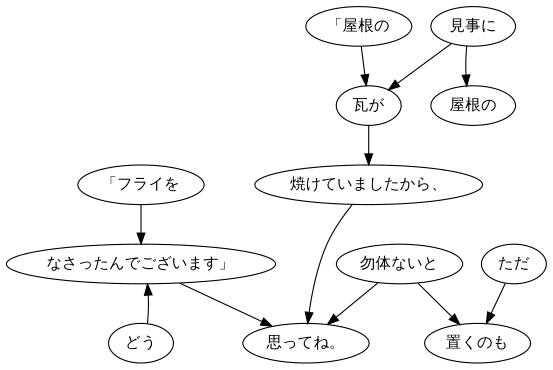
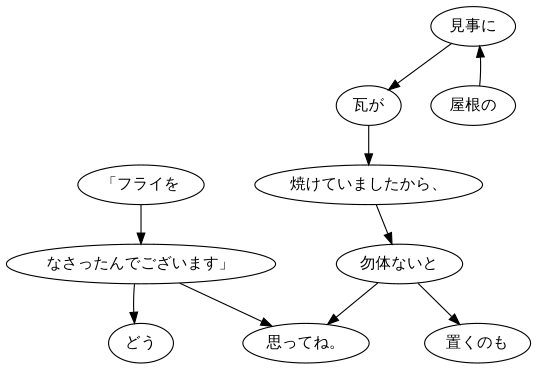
  digraph {
    n1 [label="「フライを"]
    n2 [label="なさったんでございます」"]
    n3 [label="思ってね。"]
    n4 [label="どう"]
-   n5 [label="「屋根の"]
    n6 [label="瓦が"]
    n7 [label="焼けていましたから、"]
    n8 [label="勿体ないと"]
    n9 [label="屋根の"]
    n10 [label="見事に"]
    n11 [label="置くのも"]
-   n12 [label="ただ"]
    n1 -> n2
    n2 -> n3
-   n4 -> n2
-   n5 -> n6
+   n2 -> n4
    n6 -> n7
-   n7 -> n3
+   n7 -> n8
    n8 -> n3
    n8 -> n11
-   n10 -> n9
+   n9 -> n10
    n10 -> n6
-   n12 -> n11
  }
